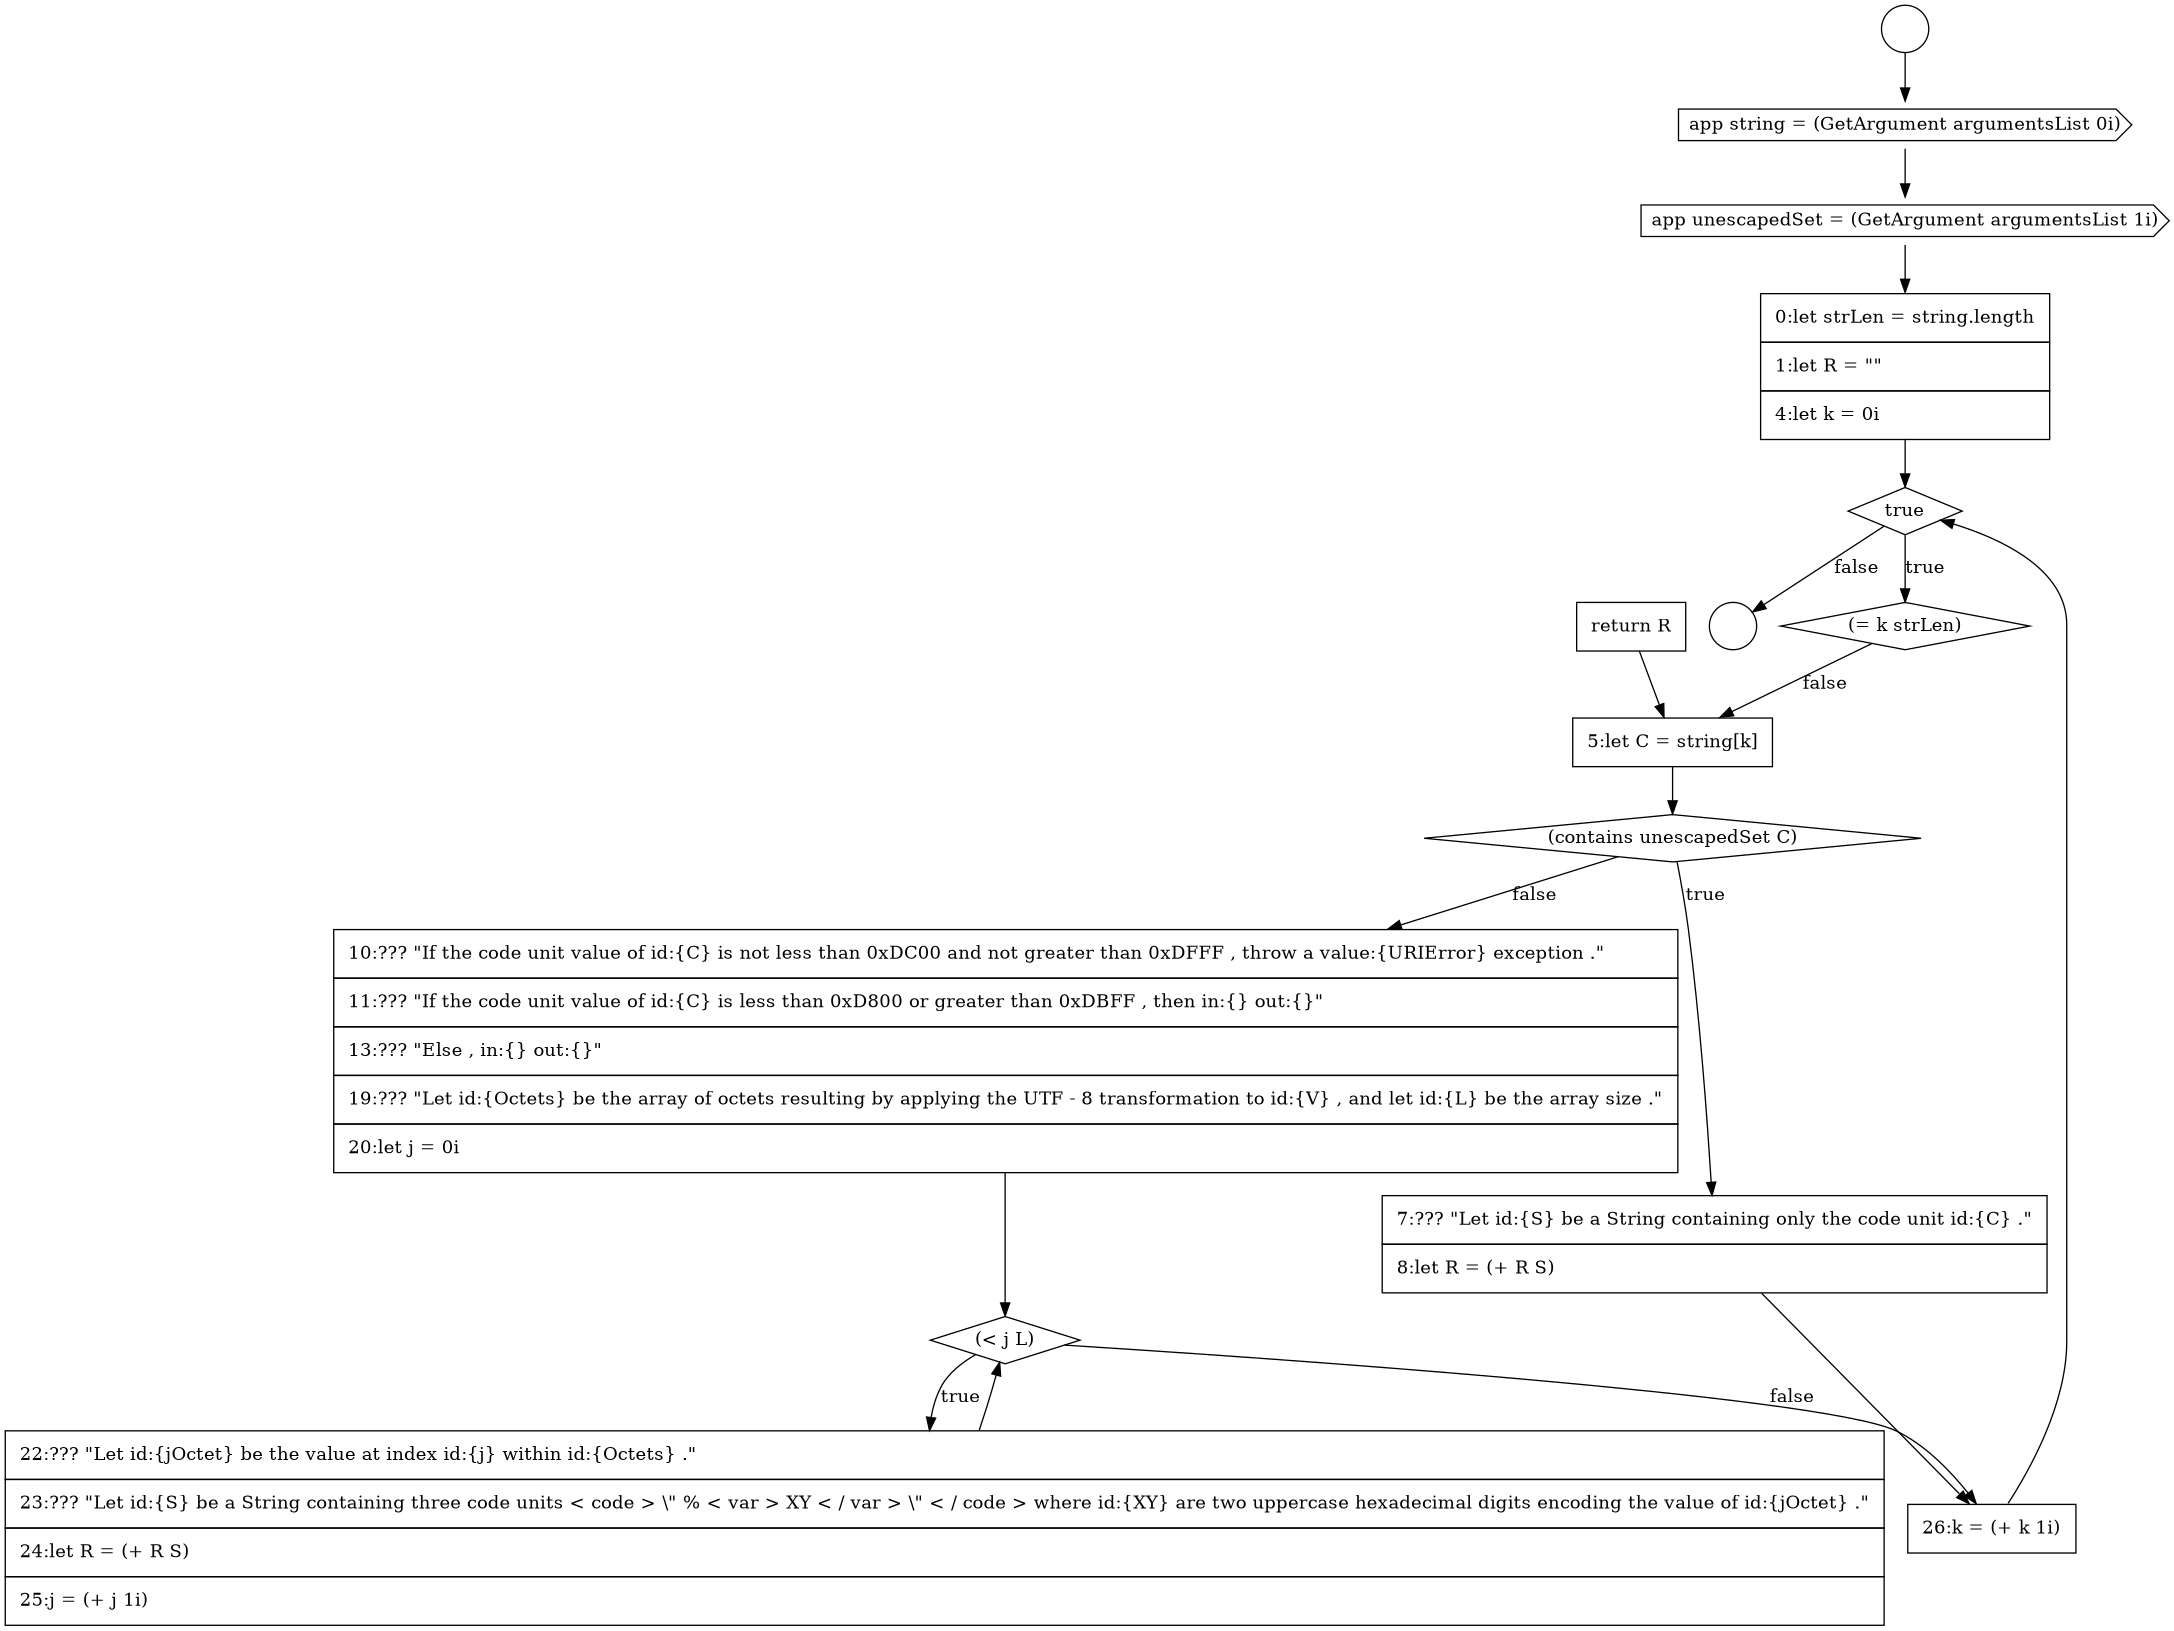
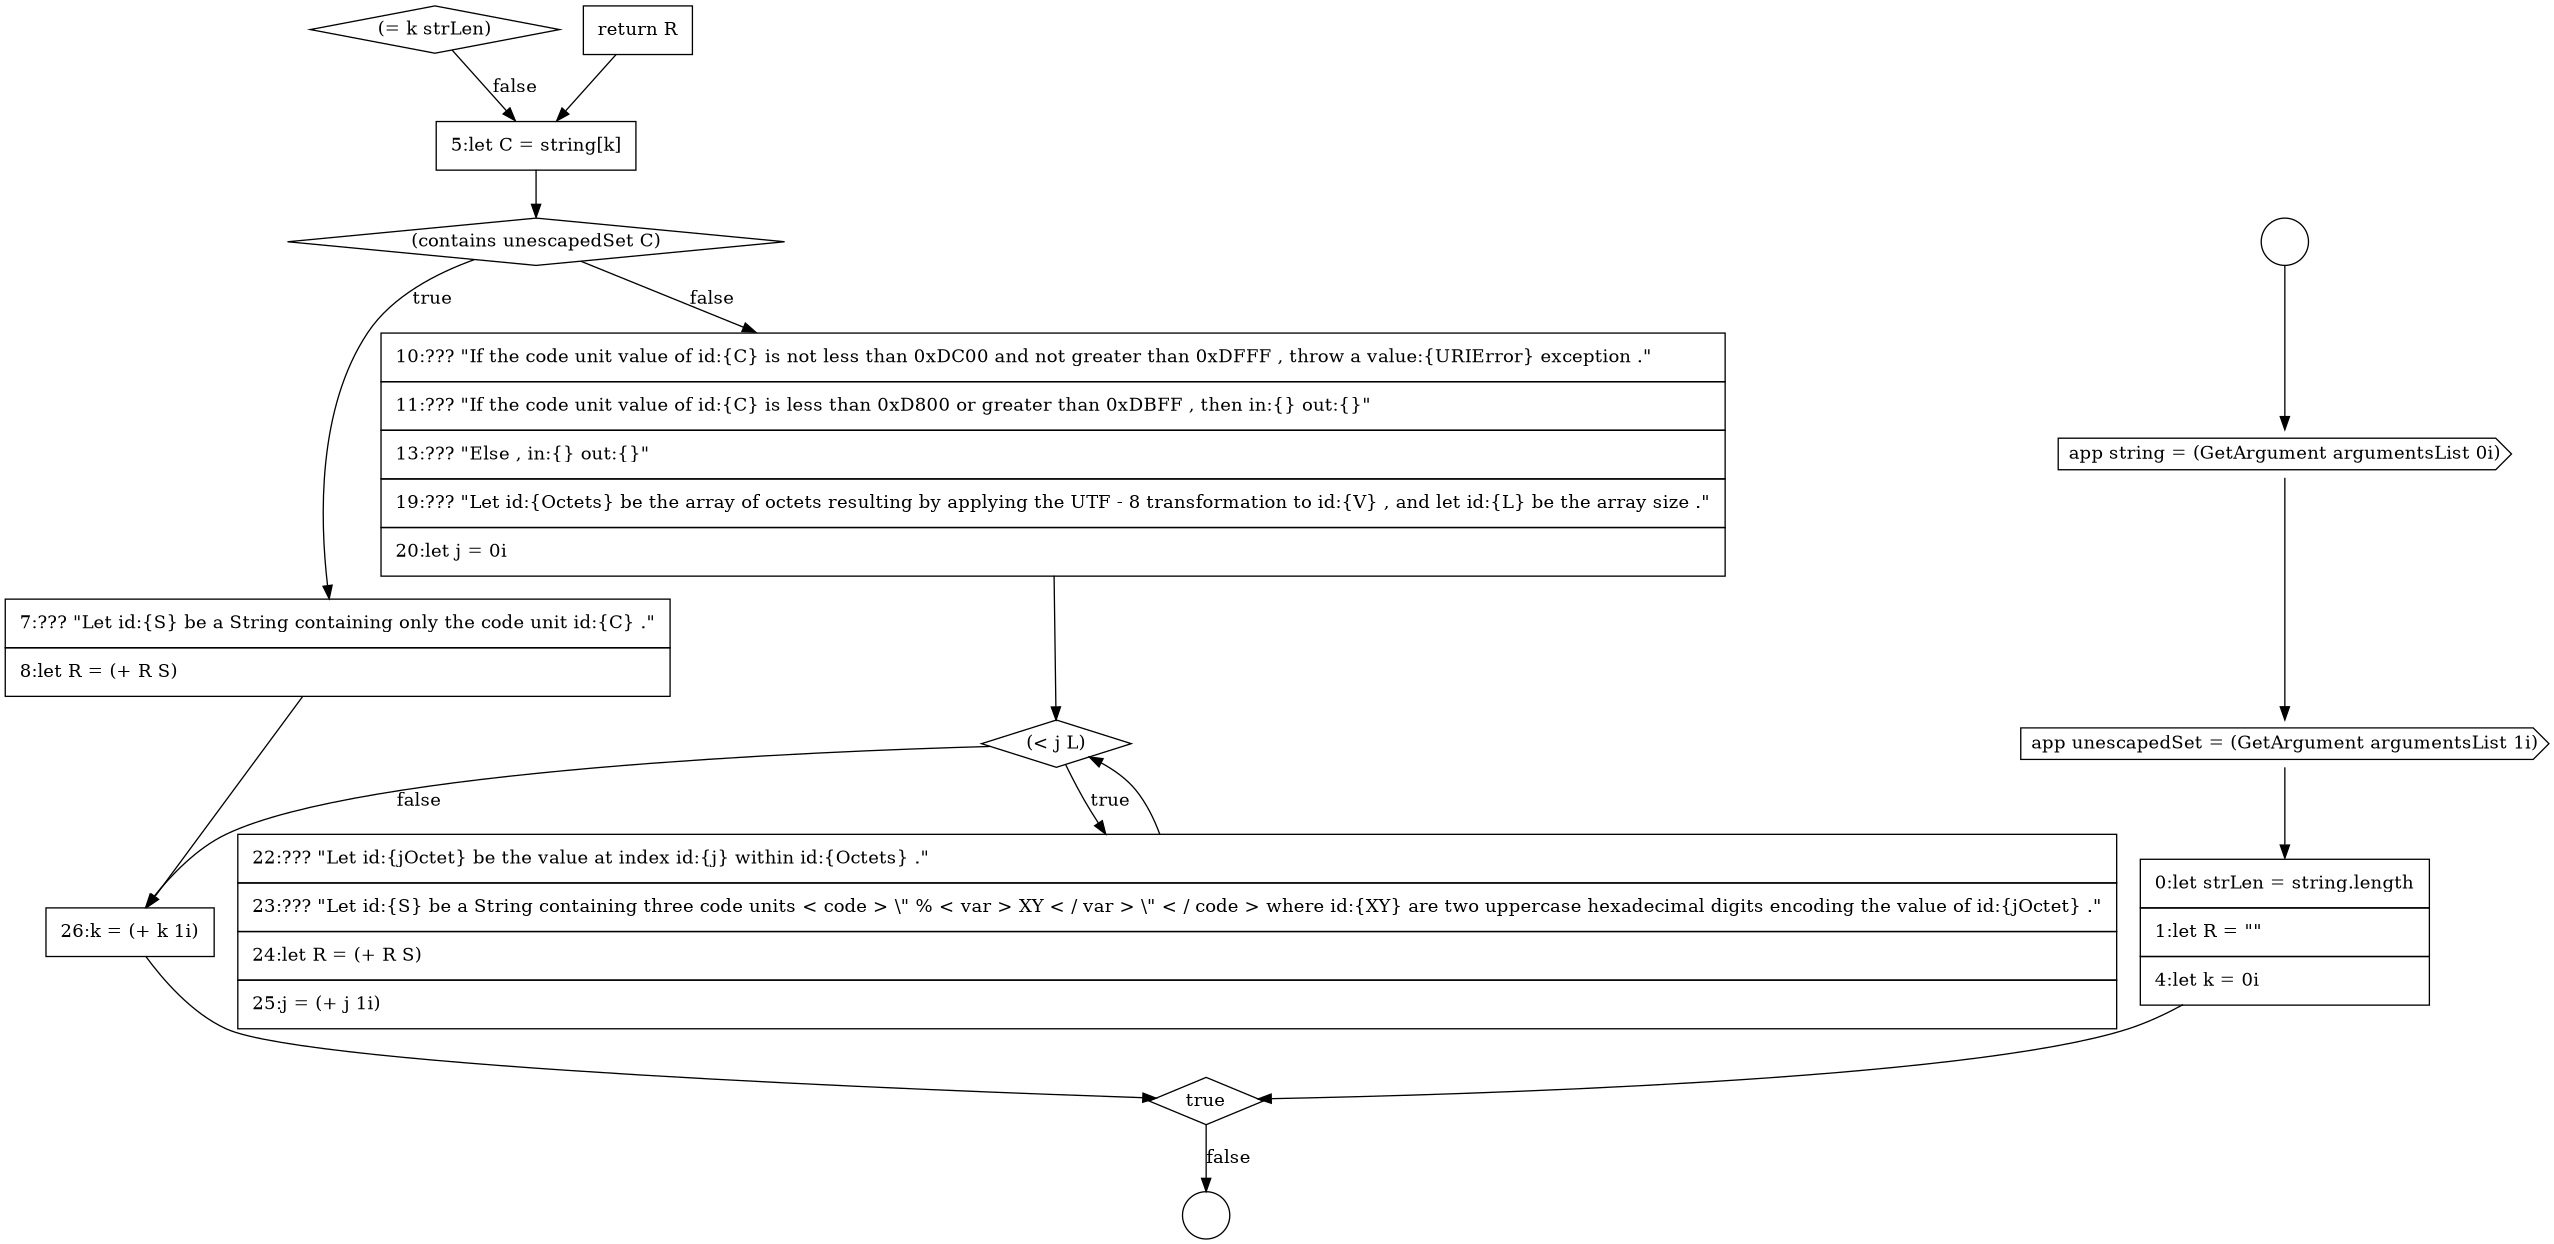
  digraph {
    node [color=black fillcolor=white shape=none style=filled]
    edge [color=black]
    n1 [label=<<font color="black">     <table border="0" cellborder="1" cellspacing="0" cellpadding="10">       <tr><td align="left">0:let strLen = string.length</td></tr>       <tr><td align="left">1:let R = &quot;&quot;</td></tr>       <tr><td align="left">4:let k = 0i</td></tr>     </table>   </font>> margin=0]
    n2 [label=<<font color="black">true</font>> shape=diamond]
    n3 [label=" " shape=circle]
    n4 [label=<<font color="black">(= k strLen)</font>> shape=diamond]
    n5 [label=<<font color="black">     <table border="0" cellborder="1" cellspacing="0" cellpadding="10">       <tr><td align="left">5:let C = string[k]</td></tr>     </table>   </font>> margin=0]
    n6 [label=<<font color="black">(contains unescapedSet C)</font>> shape=diamond]
    n7 [label=<<font color="black">     <table border="0" cellborder="1" cellspacing="0" cellpadding="10">       <tr><td align="left">7:??? &quot;Let id:{S} be a String containing only the code unit id:{C} .&quot;</td></tr>       <tr><td align="left">8:let R = (+ R S)</td></tr>     </table>   </font>> margin=0]
    n8 [label=<<font color="black">     <table border="0" cellborder="1" cellspacing="0" cellpadding="10">       <tr><td align="left">10:??? &quot;If the code unit value of id:{C} is not less than 0xDC00 and not greater than 0xDFFF , throw a value:{URIError} exception .&quot;</td></tr>       <tr><td align="left">11:??? &quot;If the code unit value of id:{C} is less than 0xD800 or greater than 0xDBFF , then in:{} out:{}&quot;</td></tr>       <tr><td align="left">13:??? &quot;Else , in:{} out:{}&quot;</td></tr>       <tr><td align="left">19:??? &quot;Let id:{Octets} be the array of octets resulting by applying the UTF - 8 transformation to id:{V} , and let id:{L} be the array size .&quot;</td></tr>       <tr><td align="left">20:let j = 0i</td></tr>     </table>   </font>> margin=0]
    n9 [label=<<font color="black">     <table border="0" cellborder="1" cellspacing="0" cellpadding="10">       <tr><td align="left">22:??? &quot;Let id:{jOctet} be the value at index id:{j} within id:{Octets} .&quot;</td></tr>       <tr><td align="left">23:??? &quot;Let id:{S} be a String containing three code units &lt; code &gt; \&quot; % &lt; var &gt; XY &lt; / var &gt; \&quot; &lt; / code &gt; where id:{XY} are two uppercase hexadecimal digits encoding the value of id:{jOctet} .&quot;</td></tr>       <tr><td align="left">24:let R = (+ R S)</td></tr>       <tr><td align="left">25:j = (+ j 1i)</td></tr>     </table>   </font>> margin=0]
    n10 [label=<<font color="black">(&lt; j L)</font>> shape=diamond]
    n11 [label=<<font color="black">     <table border="0" cellborder="1" cellspacing="0" cellpadding="10">       <tr><td align="left">26:k = (+ k 1i)</td></tr>     </table>   </font>> margin=0]
    n12 [label=<<font color="black">app unescapedSet = (GetArgument argumentsList 1i)</font>> shape=cds]
    n13 [label=<<font color="black">app string = (GetArgument argumentsList 0i)</font>> shape=cds]
    n14 [label=<<font color="black">     <table border="0" cellborder="1" cellspacing="0" cellpadding="10">       <tr><td align="left">return R</td></tr>     </table>   </font>> margin=0]
    n15 [label=" " shape=circle]
    n1 -> n2
    n2 -> n3 [label=<<font color="black">false</font>>]
-   n2 -> n4 [label=<<font color="black">true</font>>]
    n4 -> n5 [label=<<font color="black">false</font>>]
    n5 -> n6
    n6 -> n7 [label=<<font color="black">true</font>>]
    n6 -> n8 [label=<<font color="black">false</font>>]
    n7 -> n11
    n8 -> n10
    n9 -> n10
    n10 -> n9 [label=<<font color="black">true</font>>]
    n10 -> n11 [label=<<font color="black">false</font>>]
    n11 -> n2
    n12 -> n1
    n13 -> n12
    n14 -> n5
    n15 -> n13
  }
